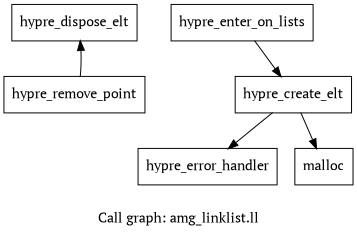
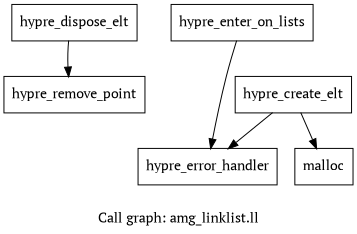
  digraph {
    fontname="PT Serif"
    label="Call graph: amg_linklist.ll"
    node [fontname="PT Serif" shape=record]
    edge [fontname="PT Serif"]
    n1 [label="{hypre_dispose_elt}"]
    n2 [label="{hypre_remove_point}"]
    n3 [label="{hypre_error_handler}"]
    n4 [label="{hypre_create_elt}"]
    n5 [label="{malloc}"]
    n6 [label="{hypre_enter_on_lists}"]
-   n2 -> n1
+   n1 -> n2
    n4 -> n3
    n4 -> n5
-   n6 -> n4
+   n6 -> n3
  }
